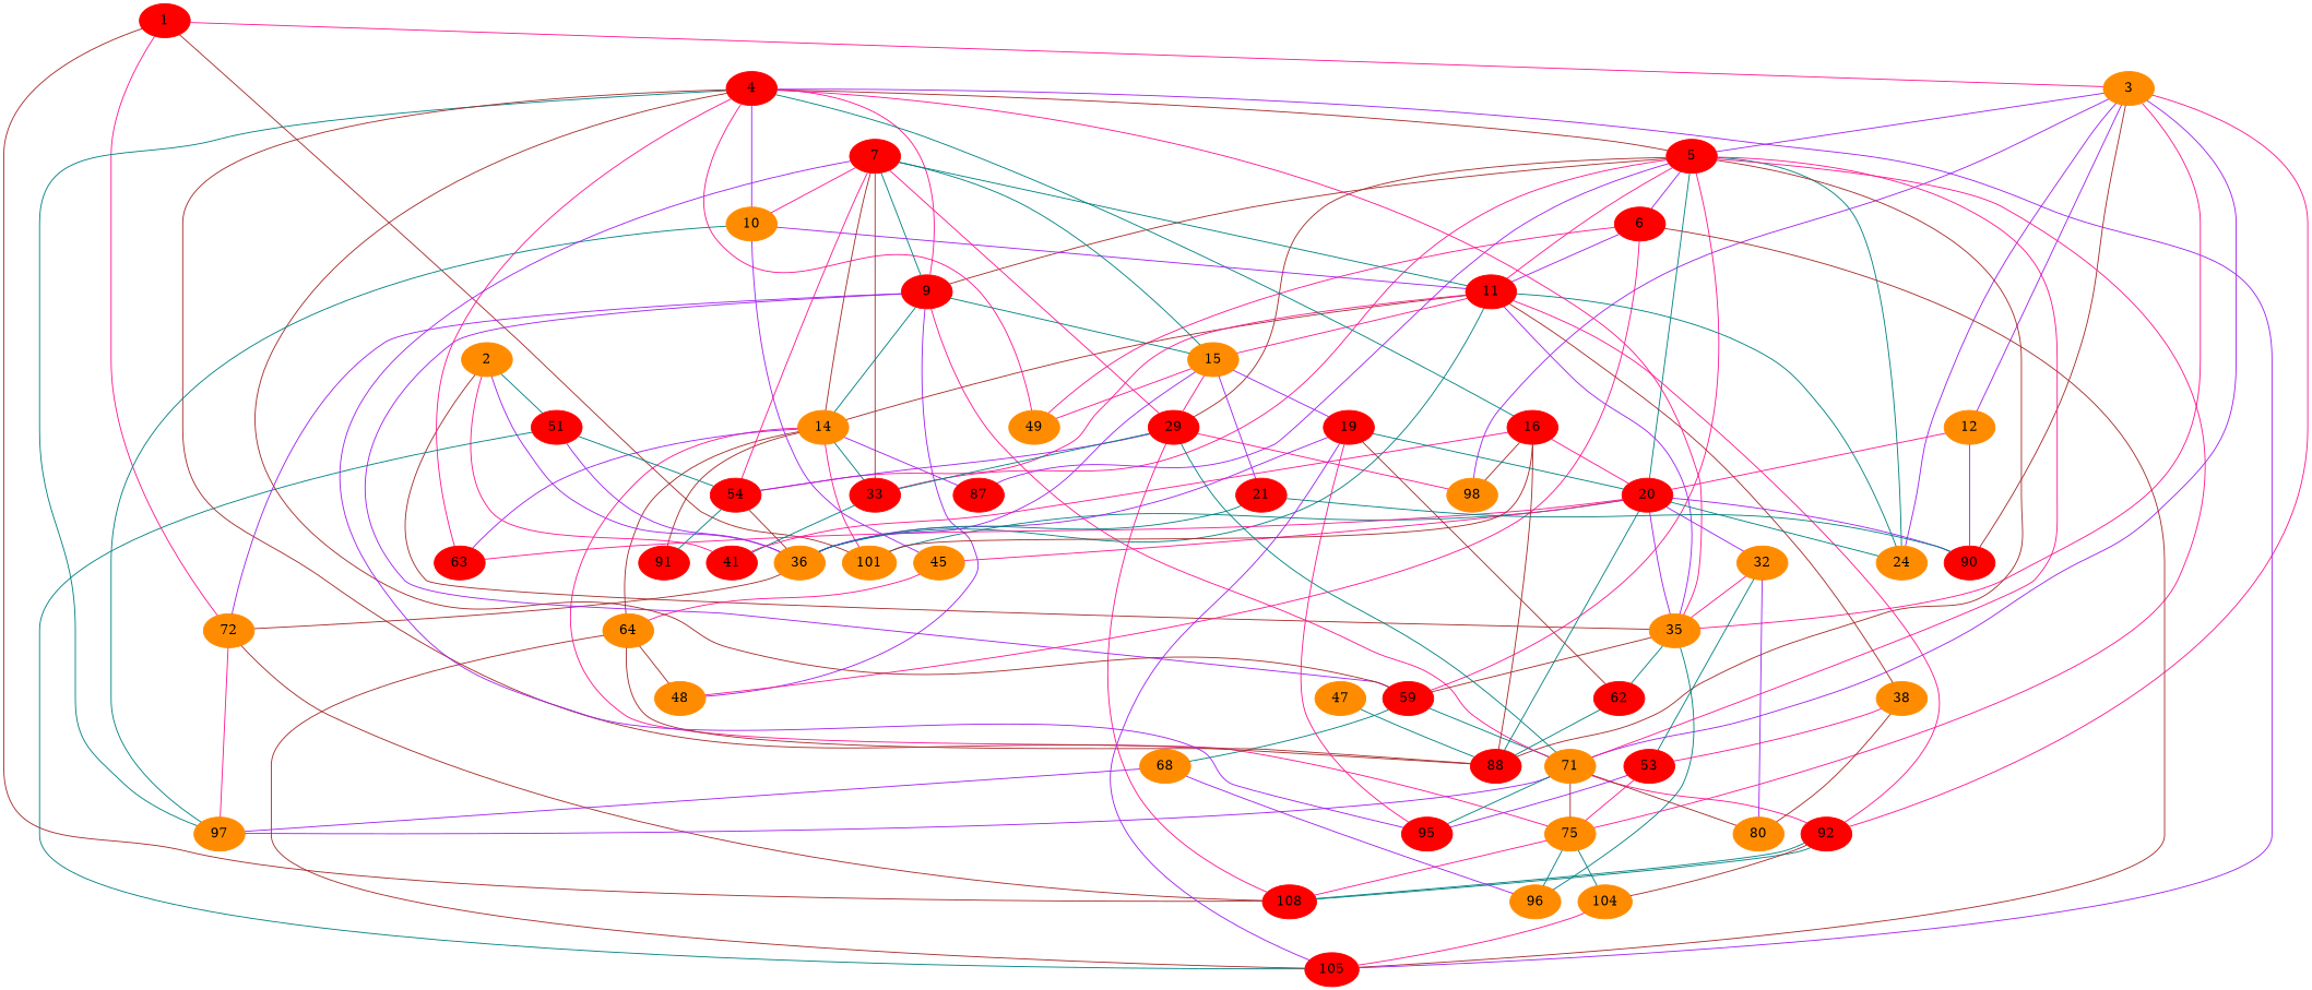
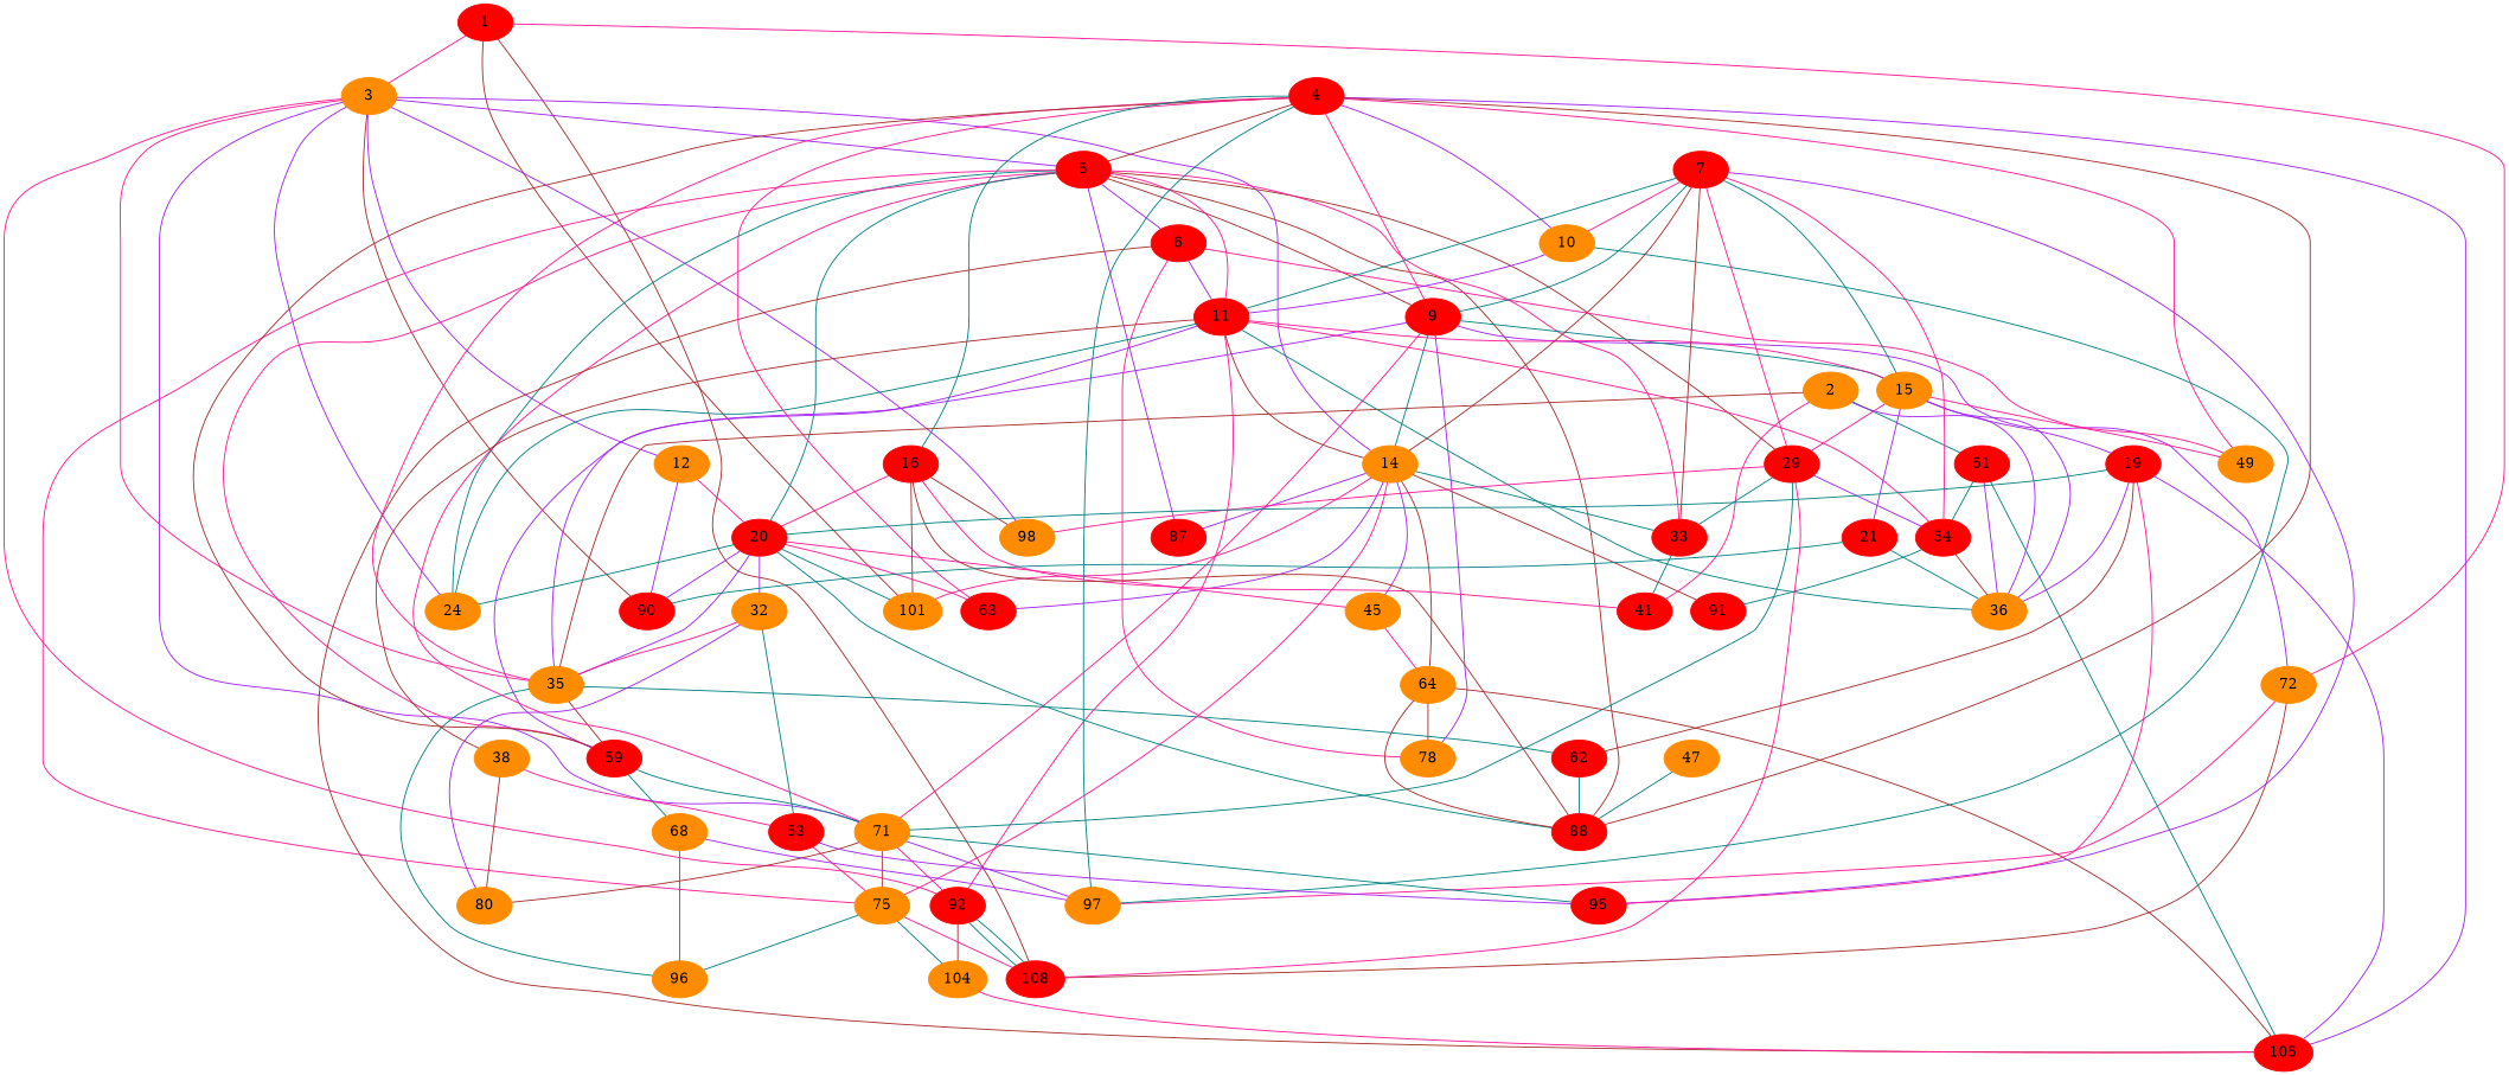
  graph {
    node [color=red style=filled]
    edge [color=deeppink]
    1 [super="+36"]
    3 [color=darkorange super="+85+107+18"]
    72 [color=darkorange super="+84"]
    101 [color=darkorange]
    108
    n6 [color=darkorange label=35 super="+83+43"]
    5 [super="+102+28+31"]
    14 [color=darkorange super="+17+46"]
    24 [color=darkorange super="+25"]
    71 [color=darkorange super="+81"]
    90
    92
    98 [color=darkorange]
    12 [color=darkorange]
    97 [color=darkorange]
    2 [color=darkorange super="+44"]
    41
    51
    n19 [color=darkorange label=36]
    59 [super="+93+77"]
    62
    96 [color=darkorange]
    105
    54 [super="+111+67"]
    9 [super="+13"]
    88
    6 [super="+30"]
    11 [super="+27+48+106"]
    20 [super="+50+22"]
    29 [super="+99+66+76"]
    33 [super="+37+40"]
    n32 [color=darkorange label=75 super="+100+86"]
    87
    63
    45 [color=darkorange]
    64 [color=darkorange super="+112"]
    91
    47 [color=darkorange]
    95
    80 [color=darkorange]
    104 [color=darkorange]
    4 [super="+23"]
    10 [color=darkorange super="+82"]
    16 [super="+58"]
    49 [color=darkorange]
-   78 [color=darkorange label=48]
+   78 [color=darkorange]
    15 [color=darkorange super="+35+34"]
    68 [color=darkorange]
    38 [color=darkorange]
    32 [color=darkorange super="+75"]
    7 [super="+8+55"]
    19 [super="+52+26"]
    21
    53 [super="+69"]
    1 -- 3
    1 -- 72
    1 -- 101 [color=brown]
    1 -- 108 [color=brown]
    3 -- n6
    3 -- 5 [color=purple]
+   3 -- 14 [color=purple weight=3]
    3 -- 24 [color=purple]
    3 -- 71 [color=purple]
    3 -- 90 [color=brown]
    3 -- 92
    3 -- 98 [color=purple]
    3 -- 12 [color=purple]
    72 -- 108 [color=brown]
    72 -- 97
    n6 -- 59 [color=brown]
    n6 -- 62 [color=teal]
    n6 -- 96 [color=teal]
    5 -- 24 [color=teal]
    5 -- 71
    5 -- 59
    5 -- 9 [color=brown]
    5 -- 88 [color=brown]
    5 -- 6 [color=purple]
    5 -- 11
    5 -- 20 [color=teal]
    5 -- 29 [color=brown]
    5 -- 33
    5 -- n32 [weight=2]
    5 -- 87 [color=purple]
    14 -- 101
    14 -- 33 [color=teal]
    14 -- n32 [weight=2]
    14 -- 87 [color=purple]
    14 -- 63 [color=purple]
-   10 -- 45 [color=purple]
+   14 -- 45 [color=purple]
    14 -- 64 [color=brown]
    14 -- 91 [color=brown]
    71 -- 92 [weight=2]
    71 -- 97 [color=purple]
    71 -- n32 [color=brown]
    71 -- 95 [color=teal]
    71 -- 80 [color=brown]
    92 -- 108 [color=teal]
    92 -- 108 [color=teal]
    92 -- 104 [color=brown]
    12 -- 90 [color=purple]
    12 -- 20 [weight=2]
    2 -- n6 [color=brown]
    2 -- 41
    2 -- 51 [color=teal]
    2 -- n19 [color=purple]
    51 -- n19 [color=purple]
    51 -- 105 [color=teal]
    51 -- 54 [color=teal]
-   n19 -- 72 [color=brown]
    59 -- 71 [color=teal]
    59 -- 68 [color=teal]
    62 -- 88 [color=teal]
    54 -- n19 [color=brown]
    54 -- 91 [color=teal]
    9 -- 72 [color=purple]
    9 -- 14 [color=teal]
    9 -- 71
    9 -- 59 [color=purple]
    9 -- 78 [color=purple]
    9 -- 15 [color=teal]
    6 -- 105 [color=brown]
    6 -- 11 [color=purple]
    6 -- 49
    6 -- 78
    11 -- n6 [color=purple]
    11 -- 14 [color=brown]
    11 -- 24 [color=teal]
    11 -- 92
    11 -- n19 [color=teal]
    11 -- 54
    11 -- 15
    11 -- 38 [color=brown]
    20 -- 101 [color=teal]
    20 -- n6 [color=purple]
    20 -- 24 [color=teal weight=2]
    20 -- 90 [color=purple]
    20 -- 88 [color=teal]
    20 -- 63
    20 -- 45
    20 -- 32 [color=purple]
    29 -- 108
    29 -- 71 [color=teal]
    29 -- 98
    29 -- 54 [color=purple]
    29 -- 33 [color=teal]
    33 -- 41 [color=teal]
    n32 -- 108
    n32 -- 96 [color=teal]
    n32 -- 104 [color=teal]
    45 -- 64
    64 -- 105 [color=brown]
    64 -- 88 [color=brown]
    64 -- 78 [color=brown]
    47 -- 88 [color=teal]
    104 -- 105
    4 -- n6
    4 -- 5 [color=brown]
    4 -- 97 [color=teal]
    4 -- 59 [color=brown]
    4 -- 105 [color=purple]
    4 -- 9
    4 -- 88 [color=brown]
    4 -- 63
    4 -- 10 [color=purple]
    4 -- 16 [color=teal]
    4 -- 49
    10 -- 97 [color=teal]
    10 -- 11 [color=purple]
    16 -- 101 [color=brown]
    16 -- 98 [color=brown]
    16 -- 41
    16 -- 88 [color=brown]
    16 -- 20
    15 -- n19 [color=purple]
    15 -- 29
    15 -- 49
    15 -- 19 [color=purple]
    15 -- 21 [color=purple]
    68 -- 97 [color=purple]
    68 -- 96 [color=purple]
    38 -- 80 [color=brown]
    38 -- 53
    32 -- n6
    32 -- 80 [color=purple weight=2]
    32 -- 53 [color=teal]
    7 -- 14 [color=brown]
    7 -- 54
    7 -- 9 [color=teal]
    7 -- 11 [color=teal]
    7 -- 29
    7 -- 33 [color=brown weight=2]
    7 -- 95 [color=purple]
    7 -- 10
    7 -- 15 [color=teal]
    19 -- n19 [color=purple]
    19 -- 62 [color=brown weight=2]
    19 -- 105 [color=purple]
    19 -- 20 [color=teal]
    19 -- 95
    21 -- 90 [color=teal]
    21 -- n19 [color=teal]
    53 -- n32
    53 -- 95 [color=purple]
  }
